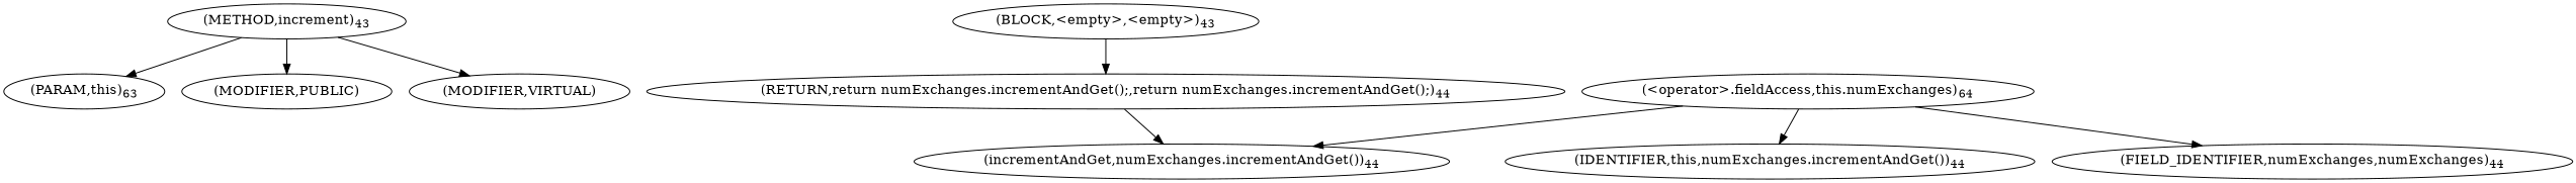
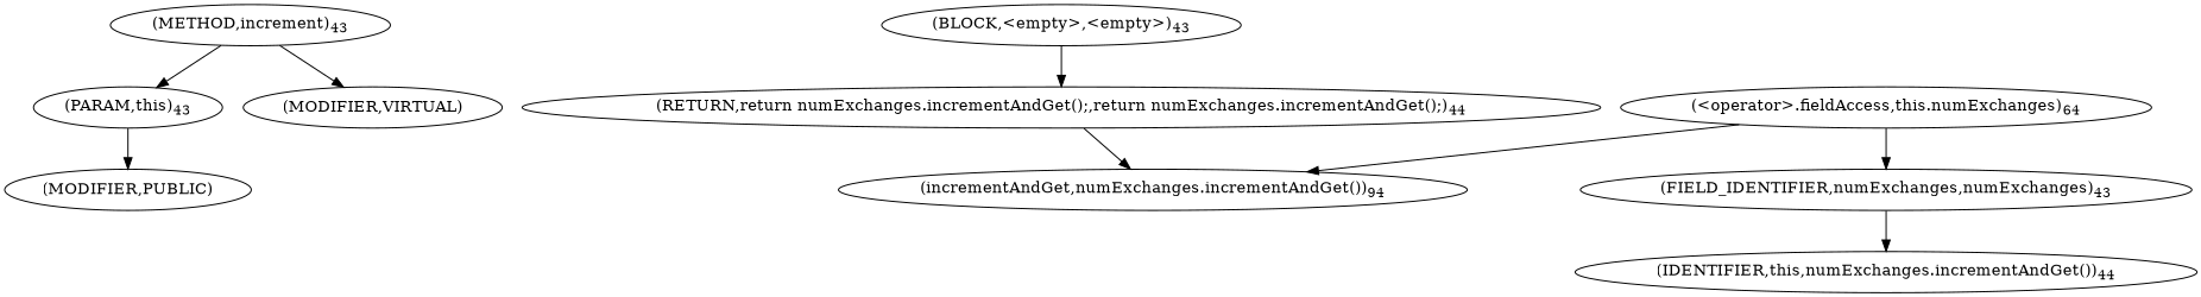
  digraph {
    n1 [label=<(METHOD,increment)<SUB>43</SUB>>]
-   n2 [label=<(PARAM,this)<SUB>63</SUB>>]
+   n2 [label=<(PARAM,this)<SUB>43</SUB>>]
    n3 [label=<(MODIFIER,PUBLIC)>]
    n4 [label=<(MODIFIER,VIRTUAL)>]
    n5 [label=<(BLOCK,&lt;empty&gt;,&lt;empty&gt;)<SUB>43</SUB>>]
    n6 [label=<(RETURN,return numExchanges.incrementAndGet();,return numExchanges.incrementAndGet();)<SUB>44</SUB>>]
-   n7 [label=<(incrementAndGet,numExchanges.incrementAndGet())<SUB>44</SUB>>]
+   n7 [label=<(incrementAndGet,numExchanges.incrementAndGet())<SUB>94</SUB>>]
    n8 [label=<(&lt;operator&gt;.fieldAccess,this.numExchanges)<SUB>64</SUB>>]
    n9 [label=<(IDENTIFIER,this,numExchanges.incrementAndGet())<SUB>44</SUB>>]
-   n10 [label=<(FIELD_IDENTIFIER,numExchanges,numExchanges)<SUB>44</SUB>>]
+   n10 [label=<(FIELD_IDENTIFIER,numExchanges,numExchanges)<SUB>43</SUB>>]
    n1 -> n2
-   n1 -> n3
+   n2 -> n3
    n1 -> n4
    n5 -> n6
    n6 -> n7
    n8 -> n7
-   n8 -> n9
+   n10 -> n9
    n8 -> n10
  }
